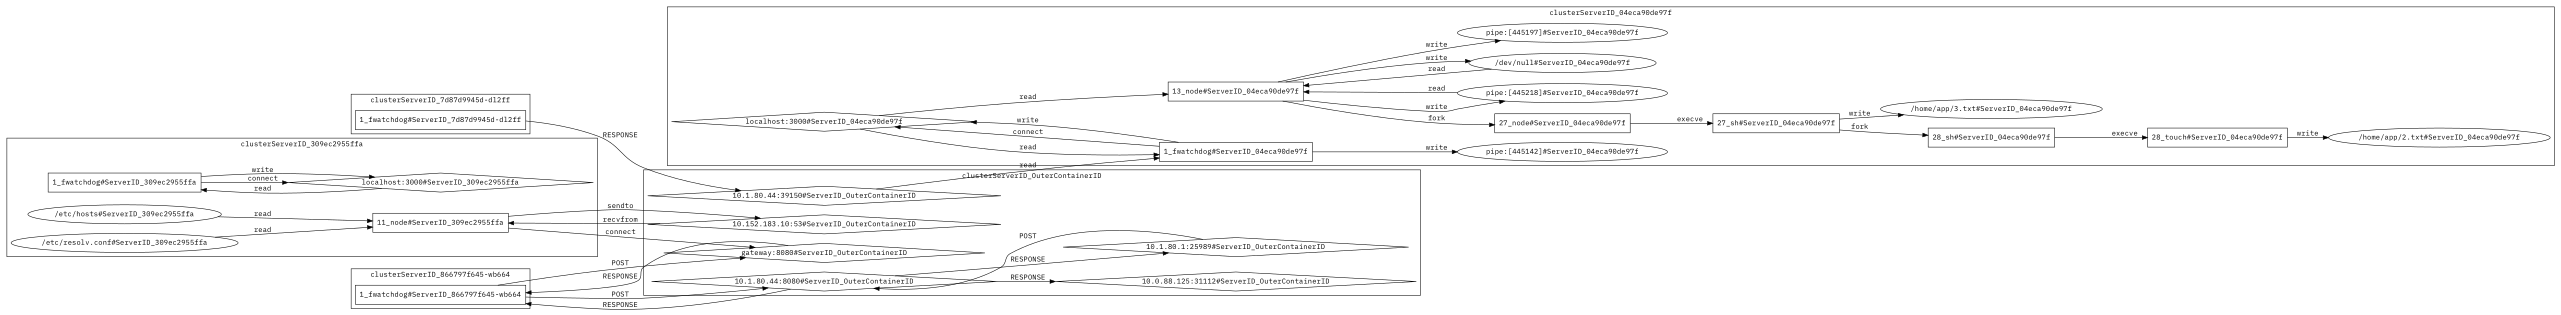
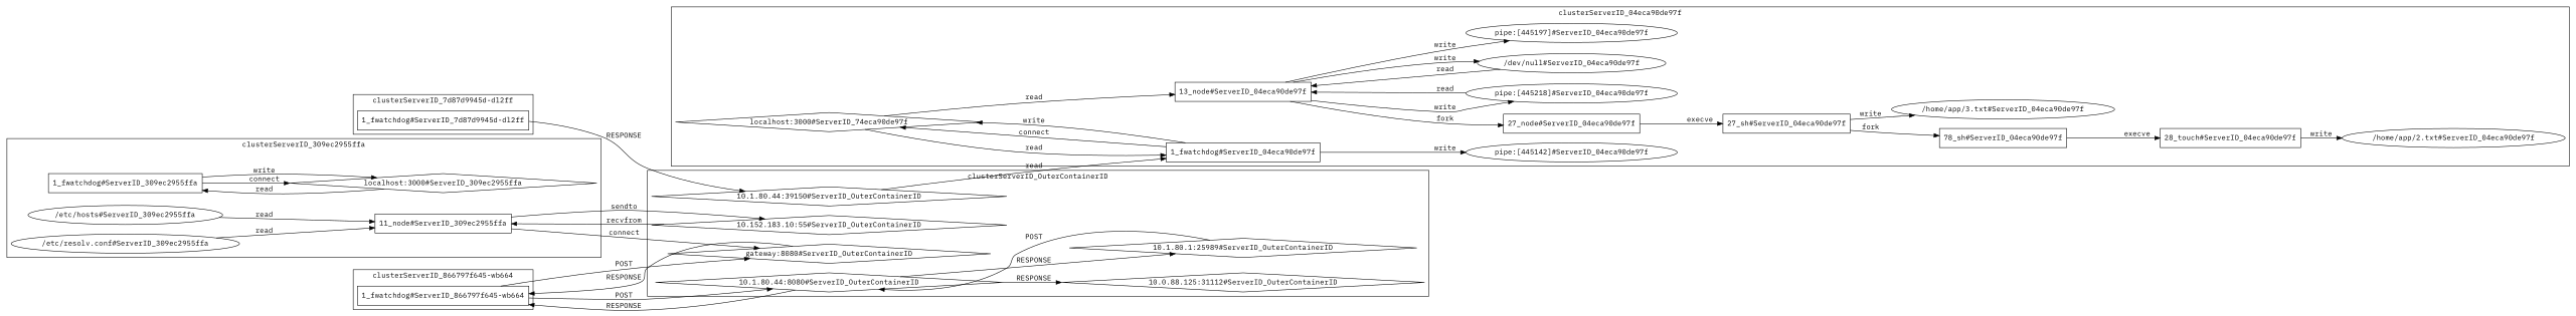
  digraph {
    fontname="IBM Plex Mono"
    rankdir=LR
    node [fontname="IBM Plex Mono" shape=box]
    edge [fontname="IBM Plex Mono"]
-   "localhost:3000#ServerID_04eca90de97f" [shape=diamond]
+   "localhost:3000#ServerID_04eca90de97f" [shape=diamond label="localhost:3000#ServerID_74eca90de97f"]
    "1_fwatchdog#ServerID_04eca90de97f"
    "13_node#ServerID_04eca90de97f"
    "pipe:[445197]#ServerID_04eca90de97f" [shape=ellipse]
    "/dev/null#ServerID_04eca90de97f" [shape=ellipse]
    "pipe:[445218]#ServerID_04eca90de97f" [shape=ellipse]
-   "28_sh#ServerID_04eca90de97f"
+   "28_sh#ServerID_04eca90de97f" [label="78_sh#ServerID_04eca90de97f"]
    "28_touch#ServerID_04eca90de97f"
    "27_sh#ServerID_04eca90de97f"
    "27_node#ServerID_04eca90de97f"
    "/home/app/3.txt#ServerID_04eca90de97f" [shape=ellipse]
    "/home/app/2.txt#ServerID_04eca90de97f" [shape=ellipse]
    "pipe:[445142]#ServerID_04eca90de97f" [shape=ellipse]
    "1_fwatchdog#ServerID_7d87d9945d-dl2ff"
    "1_fwatchdog#ServerID_309ec2955ffa"
    "localhost:3000#ServerID_309ec2955ffa" [shape=diamond]
    "/etc/hosts#ServerID_309ec2955ffa" [shape=ellipse]
    "11_node#ServerID_309ec2955ffa"
    "/etc/resolv.conf#ServerID_309ec2955ffa" [shape=ellipse]
    "1_fwatchdog#ServerID_866797f645-wb664"
    "gateway:8080#ServerID_OuterContainerID" [shape=diamond]
    "10.1.80.44:8080#ServerID_OuterContainerID" [shape=diamond]
    "10.1.80.44:39150#ServerID_OuterContainerID" [shape=diamond]
-   "10.152.183.10:53#ServerID_OuterContainerID" [shape=diamond]
+   "10.152.183.10:53#ServerID_OuterContainerID" [shape=diamond label="10.152.183.10:55#ServerID_OuterContainerID"]
    "10.1.80.1:25989#ServerID_OuterContainerID" [shape=diamond]
    "10.0.88.125:31112#ServerID_OuterContainerID" [shape=diamond]
    subgraph cluster_1 {
      label=clusterServerID_04eca90de97f
      "localhost:3000#ServerID_04eca90de97f"
      "1_fwatchdog#ServerID_04eca90de97f"
      "13_node#ServerID_04eca90de97f"
      "pipe:[445197]#ServerID_04eca90de97f"
      "/dev/null#ServerID_04eca90de97f"
      "pipe:[445218]#ServerID_04eca90de97f"
      "28_sh#ServerID_04eca90de97f"
      "28_touch#ServerID_04eca90de97f"
      "27_sh#ServerID_04eca90de97f"
      "27_node#ServerID_04eca90de97f"
      "/home/app/3.txt#ServerID_04eca90de97f"
      "/home/app/2.txt#ServerID_04eca90de97f"
      "pipe:[445142]#ServerID_04eca90de97f"
    }
    subgraph cluster_2 {
      label="clusterServerID_7d87d9945d-dl2ff"
      "1_fwatchdog#ServerID_7d87d9945d-dl2ff"
    }
    subgraph cluster_3 {
      label=clusterServerID_309ec2955ffa
      "1_fwatchdog#ServerID_309ec2955ffa"
      "localhost:3000#ServerID_309ec2955ffa"
      "/etc/hosts#ServerID_309ec2955ffa"
      "11_node#ServerID_309ec2955ffa"
      "/etc/resolv.conf#ServerID_309ec2955ffa"
    }
    subgraph cluster_4 {
      label="clusterServerID_866797f645-wb664"
      "1_fwatchdog#ServerID_866797f645-wb664"
    }
    subgraph cluster_5 {
      label=clusterServerID_OuterContainerID
      "gateway:8080#ServerID_OuterContainerID"
      "10.1.80.44:8080#ServerID_OuterContainerID"
      "10.1.80.44:39150#ServerID_OuterContainerID"
      "10.152.183.10:53#ServerID_OuterContainerID"
      "10.1.80.1:25989#ServerID_OuterContainerID"
      "10.0.88.125:31112#ServerID_OuterContainerID"
    }
    "localhost:3000#ServerID_04eca90de97f" -> "1_fwatchdog#ServerID_04eca90de97f" [label=read]
    "localhost:3000#ServerID_04eca90de97f" -> "13_node#ServerID_04eca90de97f" [label=read]
    "1_fwatchdog#ServerID_04eca90de97f" -> "localhost:3000#ServerID_04eca90de97f" [label=connect]
    "1_fwatchdog#ServerID_04eca90de97f" -> "localhost:3000#ServerID_04eca90de97f" [label=write]
    "1_fwatchdog#ServerID_04eca90de97f" -> "pipe:[445142]#ServerID_04eca90de97f" [label=write]
    "13_node#ServerID_04eca90de97f" -> "pipe:[445197]#ServerID_04eca90de97f" [label=write]
    "13_node#ServerID_04eca90de97f" -> "/dev/null#ServerID_04eca90de97f" [label=write]
    "13_node#ServerID_04eca90de97f" -> "pipe:[445218]#ServerID_04eca90de97f" [label=write]
    "13_node#ServerID_04eca90de97f" -> "27_node#ServerID_04eca90de97f" [label=fork]
    "/dev/null#ServerID_04eca90de97f" -> "13_node#ServerID_04eca90de97f" [label=read]
    "pipe:[445218]#ServerID_04eca90de97f" -> "13_node#ServerID_04eca90de97f" [label=read]
    "28_sh#ServerID_04eca90de97f" -> "28_touch#ServerID_04eca90de97f" [label=execve]
    "28_touch#ServerID_04eca90de97f" -> "/home/app/2.txt#ServerID_04eca90de97f" [label=write]
    "27_sh#ServerID_04eca90de97f" -> "28_sh#ServerID_04eca90de97f" [label=fork]
    "27_sh#ServerID_04eca90de97f" -> "/home/app/3.txt#ServerID_04eca90de97f" [label=write]
    "27_node#ServerID_04eca90de97f" -> "27_sh#ServerID_04eca90de97f" [label=execve]
    "1_fwatchdog#ServerID_7d87d9945d-dl2ff" -> "10.1.80.44:39150#ServerID_OuterContainerID" [label=RESPONSE]
    "1_fwatchdog#ServerID_309ec2955ffa" -> "localhost:3000#ServerID_309ec2955ffa" [label=connect]
    "1_fwatchdog#ServerID_309ec2955ffa" -> "localhost:3000#ServerID_309ec2955ffa" [label=write]
    "localhost:3000#ServerID_309ec2955ffa" -> "1_fwatchdog#ServerID_309ec2955ffa" [label=read]
    "/etc/hosts#ServerID_309ec2955ffa" -> "11_node#ServerID_309ec2955ffa" [label=read]
    "11_node#ServerID_309ec2955ffa" -> "gateway:8080#ServerID_OuterContainerID" [label=connect]
    "11_node#ServerID_309ec2955ffa" -> "10.152.183.10:53#ServerID_OuterContainerID" [label=sendto]
    "/etc/resolv.conf#ServerID_309ec2955ffa" -> "11_node#ServerID_309ec2955ffa" [label=read]
    "1_fwatchdog#ServerID_866797f645-wb664" -> "gateway:8080#ServerID_OuterContainerID" [label=POST]
    "1_fwatchdog#ServerID_866797f645-wb664" -> "10.1.80.44:8080#ServerID_OuterContainerID" [label=POST]
    "gateway:8080#ServerID_OuterContainerID" -> "1_fwatchdog#ServerID_866797f645-wb664" [label=RESPONSE]
    "10.1.80.44:8080#ServerID_OuterContainerID" -> "1_fwatchdog#ServerID_866797f645-wb664" [label=RESPONSE]
    "10.1.80.44:8080#ServerID_OuterContainerID" -> "10.1.80.1:25989#ServerID_OuterContainerID" [label=RESPONSE]
    "10.1.80.44:8080#ServerID_OuterContainerID" -> "10.0.88.125:31112#ServerID_OuterContainerID" [label=RESPONSE]
    "10.1.80.44:39150#ServerID_OuterContainerID" -> "1_fwatchdog#ServerID_04eca90de97f" [label=read]
    "10.152.183.10:53#ServerID_OuterContainerID" -> "11_node#ServerID_309ec2955ffa" [label=recvfrom]
    "10.1.80.1:25989#ServerID_OuterContainerID" -> "10.1.80.44:8080#ServerID_OuterContainerID" [label=POST]
  }
